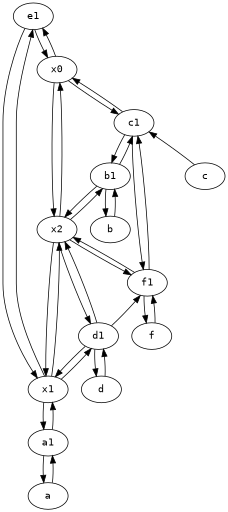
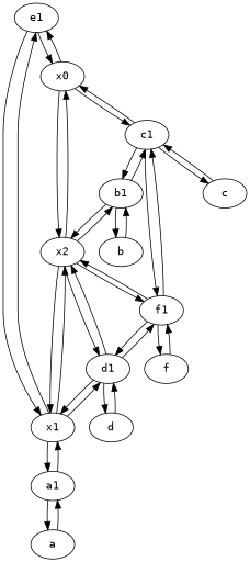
  digraph {
    fontname="DejaVu Sans Mono"
    node [fontname="DejaVu Sans Mono"]
    edge [fontname="DejaVu Sans Mono"]
    e1
    x0
    x1
    x2
    c1
    b1
    d1
    f1
    c
    b
    a
    a1
    d
    f
    e1 -> x0
    e1 -> x1
    x0 -> e1
    x0 -> x2
    x0 -> c1
    x1 -> e1
    x1 -> x2
    x1 -> d1
    x1 -> a1
    x2 -> x0
    x2 -> x1
    x2 -> b1
    x2 -> d1
    x2 -> f1
    c1 -> x0
    c1 -> b1
    c1 -> f1
+   c1 -> c
    b1 -> x2
    b1 -> c1
    b1 -> b
    d1 -> x1
    d1 -> x2
    d1 -> f1
    d1 -> d
    f1 -> x2
    f1 -> c1
+   f1 -> d1
    f1 -> f
    c -> c1
    b -> b1
    a -> a1
    a1 -> x1
    a1 -> a
    d -> d1
    f -> f1
  }
